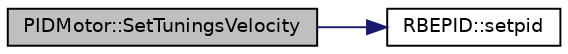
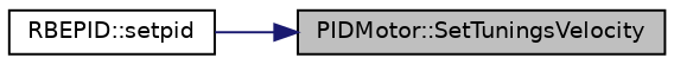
  digraph {
    rankdir=LR
    node [color=black fontname=Helvetica fontsize=10 shape=record style=filled]
    n1 [fillcolor=grey75 fontcolor=black height=0.2 label="PIDMotor::SetTuningsVelocity" width=0.4]
    n2 [fillcolor=white height=0.2 label="RBEPID::setpid" width=0.4]
-   n1 -> n2 [color=midnightblue fontname=Helvetica fontsize=10 labelfontname=Helvetica labelfontsize=10 style=solid]
+   n2 -> n1 [color=midnightblue fontname=Helvetica fontsize=10 labelfontname=Helvetica labelfontsize=10 style=solid]
  }
